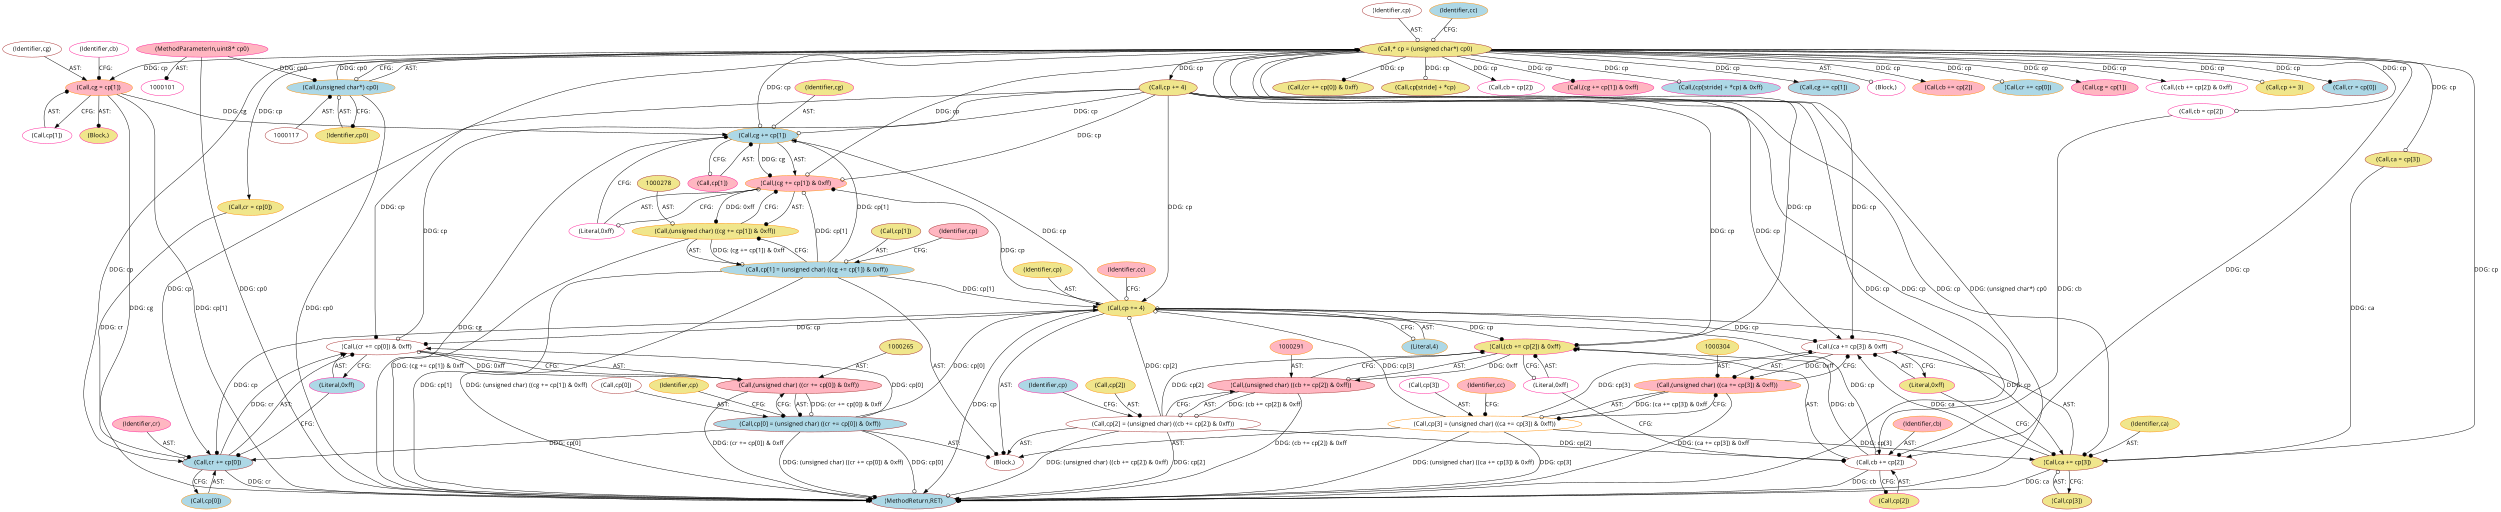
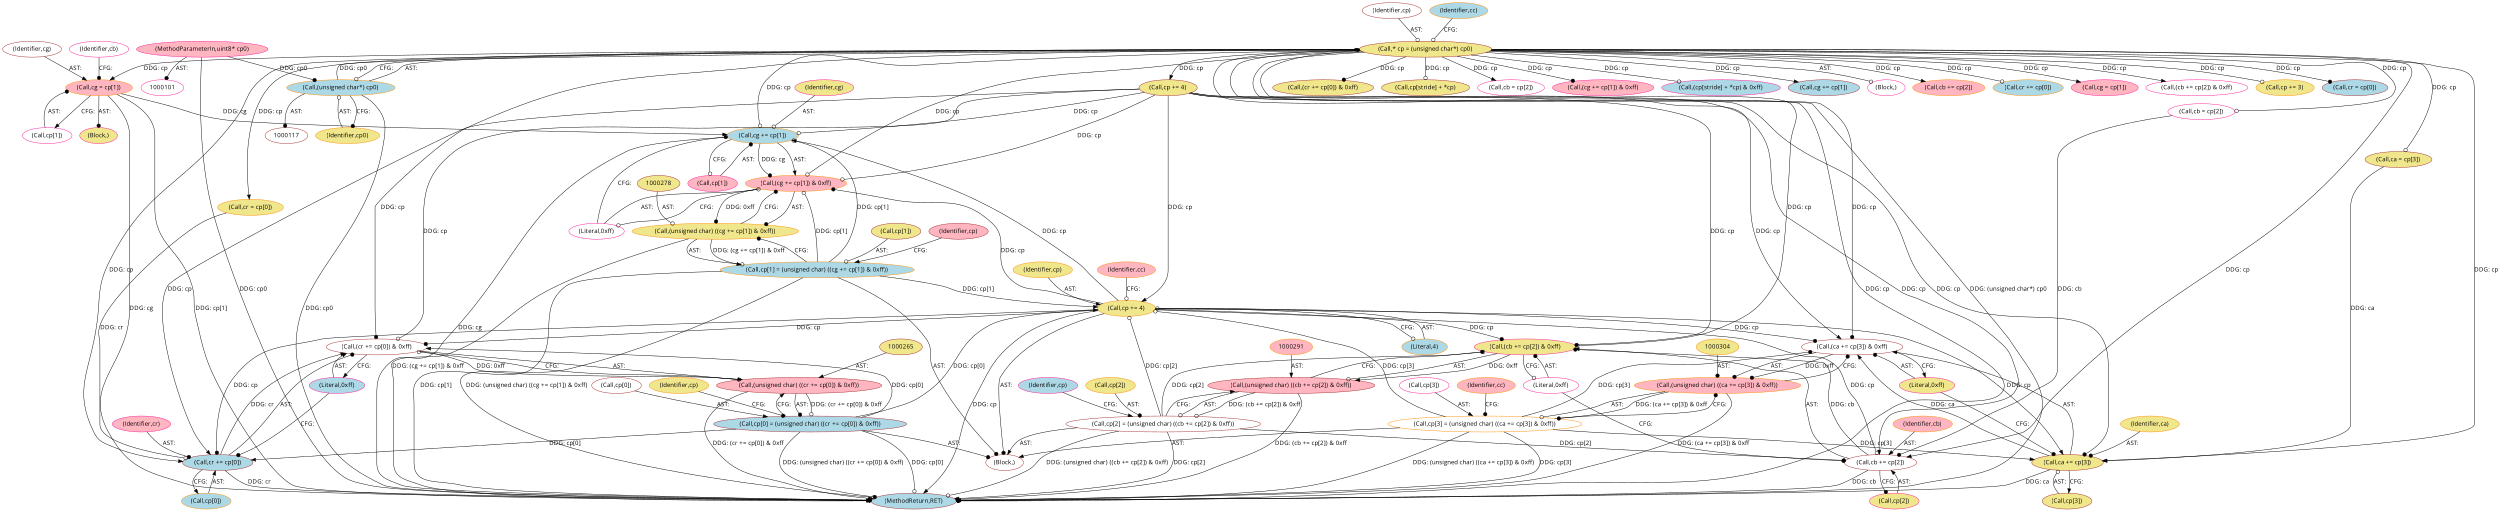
  digraph {
    fontname="Open Sans"
    node [color=brown fillcolor=khaki fontname="Open Sans" style=filled]
    edge [arrowhead=normal fontname="Open Sans"]
    n1 [color=darkorange fillcolor=lightpink label="(Call,cg = cp[1])"]
    n2 [color=darkorange fillcolor=lightblue label="(Call,cg += cp[1])"]
    n3 [fillcolor=lightblue label="(MethodReturn,RET)"]
    n4 [color=deeppink fillcolor=white label="(Call,cp[1])"]
    n5 [color=deeppink label="(Block,)"]
    n6 [color=darkorange fillcolor=lightpink label="(Call,(cg += cp[1]) & 0xff)"]
    n7 [color=deeppink fillcolor=lightpink label="(Call,cp[1])"]
    n8 [label="(Call,* cp = (unsigned char*) cp0)"]
    n9 [color=darkorange fillcolor=lightblue label="(Call,(unsigned char*) cp0)"]
    n10 [fillcolor=white label="(Call,(cr += cp[0]) & 0xff)"]
    n11 [fillcolor=lightblue label="(Call,cr += cp[0])"]
    n12 [color=deeppink label="(Call,(cb += cp[2]) & 0xff)"]
    n13 [fillcolor=white label="(Call,cb += cp[2])"]
    n14 [fillcolor=white label="(Call,(ca += cp[3]) & 0xff)"]
    n15 [label="(Call,ca += cp[3])"]
    n16 [label="(Call,(cr += cp[0]) & 0xff)"]
    n17 [label="(Call,cp[stride] + *cp)"]
    n18 [color=deeppink fillcolor=white label="(Call,cb = cp[2])"]
    n19 [label="(Call,cp += 4)"]
    n20 [color=deeppink fillcolor=lightpink label="(Call,(cg += cp[1]) & 0xff)"]
    n21 [color=deeppink fillcolor=lightblue label="(Call,(cp[stride] + *cp) & 0xff)"]
    n22 [fillcolor=lightblue label="(Call,cg += cp[1])"]
    n23 [color=deeppink fillcolor=white label="(Block,)"]
    n24 [color=darkorange fillcolor=lightpink label="(Call,cb += cp[2])"]
    n25 [color=darkorange fillcolor=lightblue label="(Call,cr += cp[0])"]
    n26 [color=darkorange label="(Call,cr = cp[0])"]
    n27 [color=deeppink fillcolor=lightpink label="(Call,cg = cp[1])"]
    n28 [color=deeppink fillcolor=white label="(Call,(cb += cp[2]) & 0xff)"]
    n29 [color=darkorange label="(Call,cp += 3)"]
    n30 [fillcolor=lightblue label="(Call,cr = cp[0])"]
    n31 [label="(Call,ca = cp[3])"]
    n32 [color=deeppink fillcolor=white label="(Call,cb = cp[2])"]
    n33 [color=darkorange label="(Identifier,cp0)"]
    n34 [color=darkorange label="(Call,(unsigned char) ((cg += cp[1]) & 0xff))"]
    n35 [color=deeppink fillcolor=white label="(Literal,0xff)"]
    n36 [fillcolor=lightpink label="(Call,(unsigned char) ((cr += cp[0]) & 0xff))"]
    n37 [color=deeppink fillcolor=lightblue label="(Literal,0xff)"]
    n38 [color=darkorange fillcolor=lightblue label="(Call,cp[0])"]
    n39 [fillcolor=lightpink label="(Call,(unsigned char) ((cb += cp[2]) & 0xff))"]
    n40 [color=deeppink fillcolor=white label="(Literal,0xff)"]
    n41 [color=deeppink label="(Call,cp[2])"]
    n42 [color=darkorange fillcolor=lightpink label="(Call,(unsigned char) ((ca += cp[3]) & 0xff))"]
    n43 [color=deeppink label="(Literal,0xff)"]
    n44 [label="(Call,cp[3])"]
    n45 [color=darkorange label="(Call,cp += 4)"]
    n46 [color=deeppink fillcolor=lightpink label="(MethodParameterIn,uint8* cp0)"]
    1000101 [color=deeppink fillcolor=white]
    n48 [color=darkorange fillcolor=lightblue label="(Call,cp[1] = (unsigned char) ((cg += cp[1]) & 0xff))"]
    n49 [fillcolor=white label="(Block,)"]
    n50 [color=darkorange fillcolor=lightblue label="(Literal,4)"]
    n51 [fillcolor=lightblue label="(Call,cp[0] = (unsigned char) ((cr += cp[0]) & 0xff))"]
    n52 [fillcolor=white label="(Call,cp[2] = (unsigned char) ((cb += cp[2]) & 0xff))"]
    n53 [color=darkorange fillcolor=white label="(Call,cp[3] = (unsigned char) ((ca += cp[3]) & 0xff))"]
    n54 [color=deeppink label="(Identifier,cg)"]
    n55 [color=deeppink fillcolor=white label="(Identifier,cb)"]
    n56 [color=deeppink fillcolor=lightblue label="(Identifier,cp)"]
    n57 [fillcolor=white label="(Call,cp[0])"]
    n58 [color=darkorange label="(Identifier,cp)"]
    n59 [color=darkorange fillcolor=lightpink label="(Identifier,cc)"]
    n60 [fillcolor=white label="(Identifier,cp)"]
    n61 [label="(Call,cp[1])"]
    n62 [color=deeppink fillcolor=white label="(Call,cp[3])"]
    n63 [color=darkorange label="(Call,cp[2])"]
    n64 [color=darkorange fillcolor=lightpink label="(Identifier,cb)"]
    n65 [color=darkorange label="(Identifier,cp)"]
    n66 [color=darkorange fillcolor=lightblue label="(Identifier,cc)"]
    n67 [fillcolor=lightpink label="(Identifier,cp)"]
    n68 [color=deeppink fillcolor=lightpink label="(Identifier,cr)"]
    n69 [color=darkorange label="(Identifier,ca)"]
    n70 [color=darkorange fillcolor=lightpink label="(Identifier,cc)"]
    n71 [fillcolor=white label="(Identifier,cg)"]
    1000117 [fillcolor=white]
    1000278
    1000265
    1000291 [color=darkorange fillcolor=lightpink]
    1000304 [color=darkorange]
    n1 -> n2 [label="DDG: cg"]
    n1 -> n3 [arrowhead=dot label="DDG: cg"]
    n1 -> n3 [arrowhead=odot label="DDG: cp[1]"]
    n1 -> n4 [label="CFG: "]
    n1 -> n5 [arrowhead=dot label="AST: "]
    n2 -> n3 [arrowhead=odot label="DDG: cg"]
    n2 -> n6 [label="AST: "]
    n2 -> n6 [arrowhead=dot label="DDG: cg"]
    n2 -> n7 [arrowhead=odot label="CFG: "]
    n4 -> n1 [arrowhead=dot label="AST: "]
    n6 -> n34 [arrowhead=dot label="AST: "]
    n6 -> n34 [arrowhead=dot label="DDG: 0xff"]
    n6 -> n35 [arrowhead=odot label="CFG: "]
    n7 -> n2 [arrowhead=dot label="AST: "]
    n8 -> n1 [label="DDG: cp"]
    n8 -> n2 [arrowhead=odot label="DDG: cp"]
    n8 -> n3 [arrowhead=dot label="DDG: cp"]
    n8 -> n3 [arrowhead=dot label="DDG: (unsigned char*) cp0"]
    n8 -> n6 [arrowhead=odot label="DDG: cp"]
    n8 -> n9 [arrowhead=odot label="CFG: "]
    n8 -> n10 [arrowhead=dot label="DDG: cp"]
    n8 -> n11 [label="DDG: cp"]
    n8 -> n12 [arrowhead=odot label="DDG: cp"]
    n8 -> n13 [label="DDG: cp"]
    n8 -> n14 [arrowhead=dot label="DDG: cp"]
    n8 -> n15 [label="DDG: cp"]
    n8 -> n16 [arrowhead=dot label="DDG: cp"]
    n8 -> n17 [arrowhead=odot label="DDG: cp"]
    n8 -> n18 [label="DDG: cp"]
    n8 -> n19 [label="DDG: cp"]
    n8 -> n20 [arrowhead=dot label="DDG: cp"]
    n8 -> n21 [arrowhead=odot label="DDG: cp"]
    n8 -> n22 [label="DDG: cp"]
    n8 -> n23 [arrowhead=odot label="AST: "]
    n8 -> n24 [label="DDG: cp"]
    n8 -> n25 [arrowhead=odot label="DDG: cp"]
    n8 -> n26 [label="DDG: cp"]
    n8 -> n27 [label="DDG: cp"]
    n8 -> n28 [label="DDG: cp"]
    n8 -> n29 [arrowhead=odot label="DDG: cp"]
    n8 -> n30 [arrowhead=dot label="DDG: cp"]
    n8 -> n31 [arrowhead=odot label="DDG: cp"]
    n8 -> n32 [arrowhead=odot label="DDG: cp"]
    n9 -> n3 [label="DDG: cp0"]
    n9 -> n8 [label="AST: "]
    n9 -> n8 [arrowhead=dot label="DDG: cp0"]
    n9 -> n33 [arrowhead=dot label="CFG: "]
    n10 -> n36 [arrowhead=odot label="AST: "]
    n10 -> n36 [label="DDG: 0xff"]
    n10 -> n37 [label="CFG: "]
    n11 -> n3 [arrowhead=dot label="DDG: cr"]
    n11 -> n10 [arrowhead=dot label="AST: "]
    n11 -> n10 [label="DDG: cr"]
    n11 -> n38 [label="CFG: "]
    n12 -> n39 [arrowhead=odot label="AST: "]
    n12 -> n39 [label="DDG: 0xff"]
    n12 -> n40 [arrowhead=odot label="CFG: "]
    n13 -> n3 [label="DDG: cb"]
    n13 -> n12 [label="AST: "]
    n13 -> n12 [arrowhead=dot label="DDG: cb"]
    n13 -> n41 [arrowhead=dot label="CFG: "]
    n14 -> n42 [arrowhead=dot label="AST: "]
    n14 -> n42 [arrowhead=dot label="DDG: 0xff"]
    n14 -> n43 [label="CFG: "]
    n15 -> n3 [arrowhead=dot label="DDG: ca"]
    n15 -> n14 [label="AST: "]
    n15 -> n14 [label="DDG: ca"]
    n15 -> n44 [label="CFG: "]
    n19 -> n2 [arrowhead=odot label="DDG: cp"]
    n19 -> n6 [arrowhead=odot label="DDG: cp"]
    n19 -> n10 [arrowhead=odot label="DDG: cp"]
    n19 -> n11 [label="DDG: cp"]
    n19 -> n12 [arrowhead=dot label="DDG: cp"]
    n19 -> n13 [label="DDG: cp"]
    n19 -> n14 [label="DDG: cp"]
    n19 -> n15 [arrowhead=dot label="DDG: cp"]
    n19 -> n45 [label="DDG: cp"]
    n26 -> n11 [arrowhead=odot label="DDG: cr"]
    n31 -> n15 [label="DDG: ca"]
    n32 -> n13 [arrowhead=dot label="DDG: cb"]
    n33 -> n9 [arrowhead=odot label="AST: "]
    n34 -> n3 [label="DDG: (cg += cp[1]) & 0xff"]
    n34 -> n6 [arrowhead=dot label="CFG: "]
    n34 -> n48 [arrowhead=odot label="AST: "]
    n34 -> n48 [label="DDG: (cg += cp[1]) & 0xff"]
    n35 -> n2 [arrowhead=dot label="CFG: "]
    n35 -> n6 [arrowhead=odot label="AST: "]
    n36 -> n3 [label="DDG: (cr += cp[0]) & 0xff"]
    n36 -> n10 [arrowhead=odot label="CFG: "]
    n36 -> n51 [arrowhead=dot label="AST: "]
    n36 -> n51 [arrowhead=odot label="DDG: (cr += cp[0]) & 0xff"]
    n37 -> n10 [label="AST: "]
    n37 -> n11 [arrowhead=dot label="CFG: "]
    n38 -> n11 [label="AST: "]
    n39 -> n3 [arrowhead=odot label="DDG: (cb += cp[2]) & 0xff"]
    n39 -> n12 [arrowhead=dot label="CFG: "]
    n39 -> n52 [arrowhead=odot label="AST: "]
    n39 -> n52 [arrowhead=odot label="DDG: (cb += cp[2]) & 0xff"]
    n40 -> n12 [arrowhead=dot label="AST: "]
    n40 -> n13 [arrowhead=dot label="CFG: "]
    n41 -> n13 [label="AST: "]
    n42 -> n3 [arrowhead=dot label="DDG: (ca += cp[3]) & 0xff"]
    n42 -> n14 [arrowhead=dot label="CFG: "]
    n42 -> n53 [arrowhead=odot label="AST: "]
    n42 -> n53 [arrowhead=dot label="DDG: (ca += cp[3]) & 0xff"]
    n43 -> n14 [arrowhead=dot label="AST: "]
    n43 -> n15 [arrowhead=dot label="CFG: "]
    n44 -> n15 [arrowhead=odot label="AST: "]
    n45 -> n2 [label="DDG: cp"]
    n45 -> n3 [label="DDG: cp"]
    n45 -> n6 [arrowhead=dot label="DDG: cp"]
    n45 -> n10 [arrowhead=dot label="DDG: cp"]
    n45 -> n11 [arrowhead=dot label="DDG: cp"]
    n45 -> n12 [arrowhead=dot label="DDG: cp"]
    n45 -> n13 [arrowhead=odot label="DDG: cp"]
    n45 -> n14 [arrowhead=dot label="DDG: cp"]
    n45 -> n15 [label="DDG: cp"]
    n45 -> n49 [arrowhead=dot label="AST: "]
    n45 -> n50 [arrowhead=odot label="CFG: "]
    n46 -> n3 [label="DDG: cp0"]
    n46 -> n9 [arrowhead=dot label="DDG: cp0"]
    n46 -> 1000101 [arrowhead=dot label="AST: "]
    n48 -> n2 [arrowhead=odot label="DDG: cp[1]"]
    n48 -> n3 [arrowhead=odot label="DDG: cp[1]"]
    n48 -> n3 [arrowhead=odot label="DDG: (unsigned char) ((cg += cp[1]) & 0xff)"]
    n48 -> n6 [arrowhead=odot label="DDG: cp[1]"]
    n48 -> n34 [arrowhead=dot label="CFG: "]
    n48 -> n45 [label="DDG: cp[1]"]
    n48 -> n49 [arrowhead=dot label="AST: "]
    n50 -> n45 [arrowhead=odot label="AST: "]
    n51 -> n3 [arrowhead=dot label="DDG: (unsigned char) ((cr += cp[0]) & 0xff)"]
    n51 -> n3 [arrowhead=odot label="DDG: cp[0]"]
    n51 -> n10 [label="DDG: cp[0]"]
    n51 -> n11 [label="DDG: cp[0]"]
    n51 -> n36 [label="CFG: "]
    n51 -> n45 [label="DDG: cp[0]"]
    n51 -> n49 [arrowhead=dot label="AST: "]
    n52 -> n3 [arrowhead=odot label="DDG: (unsigned char) ((cb += cp[2]) & 0xff)"]
    n52 -> n3 [label="DDG: cp[2]"]
    n52 -> n12 [arrowhead=odot label="DDG: cp[2]"]
    n52 -> n13 [arrowhead=dot label="DDG: cp[2]"]
    n52 -> n39 [label="CFG: "]
    n52 -> n45 [arrowhead=odot label="DDG: cp[2]"]
    n52 -> n49 [label="AST: "]
    n53 -> n3 [arrowhead=odot label="DDG: (unsigned char) ((ca += cp[3]) & 0xff)"]
    n53 -> n3 [label="DDG: cp[3]"]
    n53 -> n14 [arrowhead=dot label="DDG: cp[3]"]
    n53 -> n15 [label="DDG: cp[3]"]
    n53 -> n42 [arrowhead=dot label="CFG: "]
    n53 -> n45 [arrowhead=odot label="DDG: cp[3]"]
    n53 -> n49 [label="AST: "]
    n54 -> n2 [arrowhead=odot label="AST: "]
    n55 -> n1 [arrowhead=dot label="CFG: "]
    n56 -> n52 [label="CFG: "]
    n57 -> n51 [label="AST: "]
    n58 -> n45 [label="AST: "]
    n59 -> n45 [arrowhead=odot label="CFG: "]
    n60 -> n8 [arrowhead=odot label="AST: "]
    n61 -> n48 [arrowhead=odot label="AST: "]
    n62 -> n53 [label="AST: "]
    n63 -> n52 [arrowhead=dot label="AST: "]
    n64 -> n13 [label="AST: "]
    n65 -> n51 [arrowhead=dot label="CFG: "]
    n66 -> n8 [arrowhead=odot label="CFG: "]
    n67 -> n48 [label="CFG: "]
    n68 -> n11 [arrowhead=dot label="AST: "]
    n69 -> n15 [arrowhead=dot label="AST: "]
    n70 -> n53 [arrowhead=dot label="CFG: "]
    n71 -> n1 [label="AST: "]
-   1000117 -> n9 [arrowhead=dot label="AST: "]
+   n9 -> 1000117 [arrowhead=dot label="AST: "]
    1000278 -> n34 [arrowhead=odot label="AST: "]
    1000265 -> n36 [label="AST: "]
    1000291 -> n39 [label="AST: "]
    1000304 -> n42 [arrowhead=dot label="AST: "]
  }
